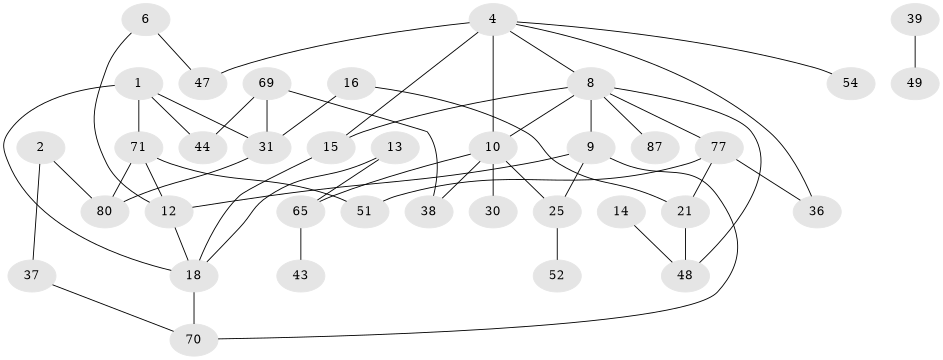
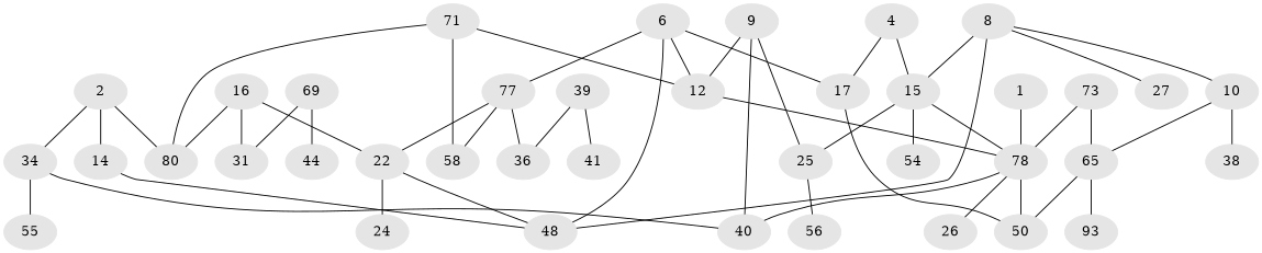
  graph {
    node [color=gray90 style=filled]
    edge [weight=1.0]
    n1 [label=71]
    1
-   18
+   18 [label=78]
    31
    44
    n6 [label=80]
    12
-   51
-   40 [label=70]
+   51 [label=58]
+   40
+   26
+   50
    2
    14
-   34 [label=37]
+   34
    9
    25
    48
-   47
+   55
+   47 [label=17]
    4
    8
    10
    15
    n24 [label=36]
    54
    n26 [label=77]
-   27 [label=87]
-   30
+   27
    n29 [label=65]
    38
    6
-   21
-   52
-   43
-   13
+   21 [label=22]
+   52 [label=56]
+   43 [label=93]
+   13 [label=73]
    16
+   24
    n38 [label=69]
    39
-   49
+   49 [label=41]
    n1 -- n6
    n1 -- 12
    n1 -- 51
-   1 -- n1
    1 -- 18
-   1 -- 31
-   1 -- 44
    18 -- 40
+   18 -- 26
+   18 -- 50
    12 -- 18
    2 -- n6
+   2 -- 14
    2 -- 34
    14 -- 48
    34 -- 40
+   34 -- 55
    9 -- 12
    9 -- 40
    9 -- 25
    25 -- 52
+   47 -- 50
    4 -- 47
-   4 -- 8
-   4 -- 10 [weight=2.0]
    4 -- 15
-   4 -- n24
-   4 -- 54
-   8 -- 9
+   39 -- n24
+   15 -- 54
    8 -- 48
    8 -- 10
    8 -- 15
-   8 -- n26
+   6 -- n26
    8 -- 27
-   10 -- 25
-   10 -- 30
+   15 -- 25
    10 -- n29
    10 -- 38
    15 -- 18
    n26 -- 51
    n26 -- n24
    n26 -- 21
+   n29 -- 50
    n29 -- 43
    6 -- 12
+   6 -- 48
    6 -- 47
    21 -- 48
+   21 -- 24
    13 -- 18
    13 -- n29
    16 -- 31
-   31 -- n6
+   16 -- n6
    16 -- 21
    n38 -- 31
    n38 -- 44
-   n38 -- 38
    39 -- 49
  }
